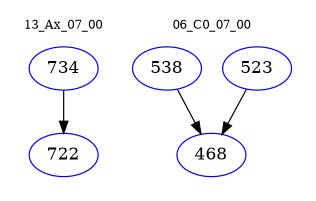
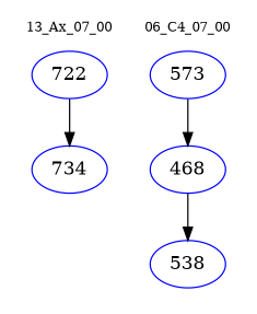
  digraph {
    node [color=blue]
    edge [color=black]
    n1 [label=734]
    n2 [label=722]
-   n3 [label=523]
+   n3 [label=573]
    n4 [label=468]
    n5 [label=538]
    subgraph cluster_1 {
      color=white
      fontsize=10
      label="13_Ax_07_00"
      n1
      n2
    }
    subgraph cluster_2 {
      color=white
      fontsize=10
-     label="06_C0_07_00"
+     label="06_C4_07_00"
      n3
      n4
      n5
    }
-   n1 -> n2
+   n2 -> n1
    n3 -> n4
-   n5 -> n4
+   n4 -> n5
  }
